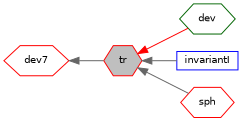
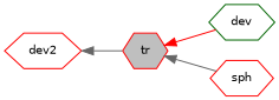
  digraph {
    rankdir=LR
    node [color=red fontname=Helvetica fontsize=10 shape=hexagon]
    edge [color=gray40 dir=back fontname=Helvetica fontsize=10 labelfontname=Helvetica labelfontsize=10 style=solid]
    n1 [fillcolor=grey75 fontcolor=black height=0.2 label=tr style=filled width=0.4]
    n2 [color=darkgreen height=0.2 label=dev width=0.4]
-   n3 [color=blue height=0.2 label=invariantI shape=box width=0.4]
    n4 [height=0.2 label=sph width=0.4]
-   n5 [height=0.2 label=dev7 width=0.4]
+   n5 [height=0.2 label=dev2 width=0.4]
    n1 -> n2 [color=red]
-   n1 -> n3
    n1 -> n4
    n5 -> n1
  }
